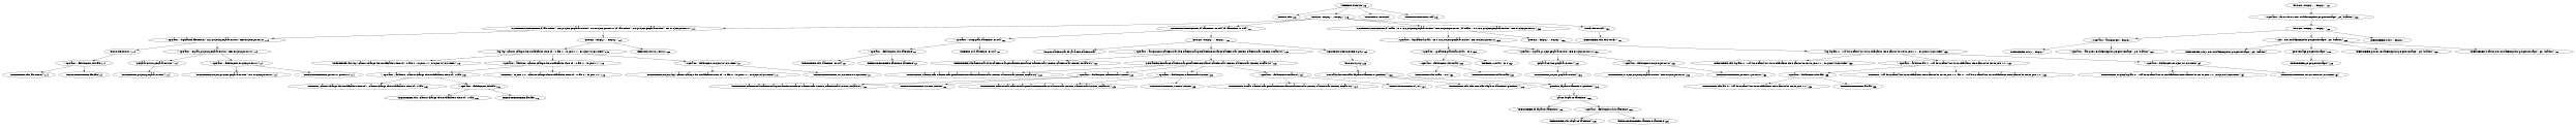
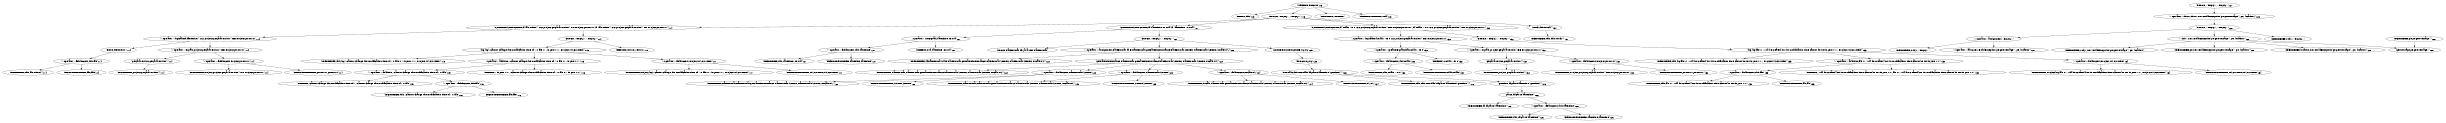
  digraph {
    n1 [label=<(METHOD,execute)<SUB>113</SUB>>]
    n2 [label=<(PARAM,this)<SUB>113</SUB>>]
    n3 [label=<(BLOCK,&lt;empty&gt;,&lt;empty&gt;)<SUB>113</SUB>>]
    n4 [label=<(MODIFIER,VIRTUAL)>]
    n5 [label=<(METHOD_RETURN,void)<SUB>113</SUB>>]
    n6 [label=<(CONTROL_STRUCTURE,if (file.exists() &amp;&amp; project.getJavaVersion() == Project.JAVA_1_1),if (file.exists() &amp;&amp; project.getJavaVersion() == Project.JAVA_1_1))<SUB>114</SUB>>]
    n7 [label=<(CONTROL_STRUCTURE,if (dateTime != null),if (dateTime != null))<SUB>121</SUB>>]
    n8 [label=<(CONTROL_STRUCTURE,if (millis &gt;= 0 &amp;&amp; project.getJavaVersion() == Project.JAVA_1_1),if (millis &gt;= 0 &amp;&amp; project.getJavaVersion() == Project.JAVA_1_1))<SUB>132</SUB>>]
    n9 [label=<(touch,this.touch())<SUB>137</SUB>>]
    n10 [label=<(&lt;operator&gt;.logicalAnd,file.exists() &amp;&amp; project.getJavaVersion() == Project.JAVA_1_1)<SUB>114</SUB>>]
    n11 [label=<(BLOCK,&lt;empty&gt;,&lt;empty&gt;)<SUB>114</SUB>>]
    n12 [label=<(&lt;operator&gt;.notEquals,dateTime != null)<SUB>121</SUB>>]
    n13 [label=<(BLOCK,&lt;empty&gt;,&lt;empty&gt;)<SUB>121</SUB>>]
    n14 [label=<(&lt;operator&gt;.logicalAnd,millis &gt;= 0 &amp;&amp; project.getJavaVersion() == Project.JAVA_1_1)<SUB>132</SUB>>]
    n15 [label=<(BLOCK,&lt;empty&gt;,&lt;empty&gt;)<SUB>132</SUB>>]
    n16 [label=<(IDENTIFIER,this,this.touch())<SUB>137</SUB>>]
    n17 [label=<(exists,file.exists())<SUB>114</SUB>>]
    n18 [label=<(&lt;operator&gt;.equals,project.getJavaVersion() == Project.JAVA_1_1)<SUB>114</SUB>>]
    n19 [label=<(log,log(&quot;Cannot change the modification time of &quot; + file + &quot; in JDK 1.1&quot;, Project.MSG_WARN))<SUB>115</SUB>>]
-   n20 [label=<(RETURN,return;,return;)<SUB>168</SUB>>]
+   n20 [label=<(RETURN,return;,return;)<SUB>118</SUB>>]
    n21 [label=<(&lt;operator&gt;.fieldAccess,this.file)<SUB>114</SUB>>]
    n22 [label=<(getJavaVersion,getJavaVersion())<SUB>114</SUB>>]
    n23 [label=<(&lt;operator&gt;.fieldAccess,Project.JAVA_1_1)<SUB>114</SUB>>]
    n24 [label=<(IDENTIFIER,this,file.exists())<SUB>114</SUB>>]
    n25 [label=<(FIELD_IDENTIFIER,file,file)<SUB>114</SUB>>]
    n26 [label=<(IDENTIFIER,project,getJavaVersion())<SUB>114</SUB>>]
    n27 [label=<(IDENTIFIER,Project,project.getJavaVersion() == Project.JAVA_1_1)<SUB>114</SUB>>]
    n28 [label=<(FIELD_IDENTIFIER,JAVA_1_1,JAVA_1_1)<SUB>114</SUB>>]
    n29 [label=<(IDENTIFIER,this,log(&quot;Cannot change the modification time of &quot; + file + &quot; in JDK 1.1&quot;, Project.MSG_WARN))<SUB>115</SUB>>]
    n30 [label=<(&lt;operator&gt;.addition,&quot;Cannot change the modification time of &quot; + file + &quot; in JDK 1.1&quot;)<SUB>115</SUB>>]
    n31 [label=<(&lt;operator&gt;.fieldAccess,Project.MSG_WARN)<SUB>117</SUB>>]
    n32 [label=<(&lt;operator&gt;.addition,&quot;Cannot change the modification time of &quot; + file)<SUB>115</SUB>>]
    n33 [label=<(LITERAL,&quot; in JDK 1.1&quot;,&quot;Cannot change the modification time of &quot; + file + &quot; in JDK 1.1&quot;)<SUB>116</SUB>>]
    n34 [label=<(IDENTIFIER,Project,log(&quot;Cannot change the modification time of &quot; + file + &quot; in JDK 1.1&quot;, Project.MSG_WARN))<SUB>117</SUB>>]
    n35 [label=<(FIELD_IDENTIFIER,MSG_WARN,MSG_WARN)<SUB>117</SUB>>]
    n36 [label=<(LITERAL,&quot;Cannot change the modification time of &quot;,&quot;Cannot change the modification time of &quot; + file)<SUB>115</SUB>>]
    n37 [label=<(&lt;operator&gt;.fieldAccess,this.file)<SUB>116</SUB>>]
    n38 [label=<(IDENTIFIER,this,&quot;Cannot change the modification time of &quot; + file)<SUB>116</SUB>>]
    n39 [label=<(FIELD_IDENTIFIER,file,file)<SUB>116</SUB>>]
    n40 [label=<(&lt;operator&gt;.fieldAccess,this.dateTime)<SUB>121</SUB>>]
    n41 [label=<(LITERAL,null,dateTime != null)<SUB>121</SUB>>]
    n42 [label=<(LOCAL,DateFormat df: java.text.DateFormat)>]
    n43 [label=<(&lt;operator&gt;.assignment,DateFormat df = DateFormat.getDateTimeInstance(DateFormat.SHORT, DateFormat.SHORT, Locale.US))<SUB>122</SUB>>]
    n44 [label=<(CONTROL_STRUCTURE,try,try)<SUB>125</SUB>>]
    n45 [label=<(IDENTIFIER,this,dateTime != null)<SUB>121</SUB>>]
    n46 [label=<(FIELD_IDENTIFIER,dateTime,dateTime)<SUB>121</SUB>>]
    n47 [label=<(IDENTIFIER,df,DateFormat df = DateFormat.getDateTimeInstance(DateFormat.SHORT, DateFormat.SHORT, Locale.US))<SUB>122</SUB>>]
    n48 [label=<(getDateTimeInstance,DateFormat.getDateTimeInstance(DateFormat.SHORT, DateFormat.SHORT, Locale.US))<SUB>122</SUB>>]
    n49 [label=<(BLOCK,try,try)<SUB>125</SUB>>]
    n50 [label=<(IDENTIFIER,DateFormat,DateFormat.getDateTimeInstance(DateFormat.SHORT, DateFormat.SHORT, Locale.US))<SUB>122</SUB>>]
    n51 [label=<(&lt;operator&gt;.fieldAccess,DateFormat.SHORT)<SUB>122</SUB>>]
    n52 [label=<(&lt;operator&gt;.fieldAccess,DateFormat.SHORT)<SUB>123</SUB>>]
    n53 [label=<(&lt;operator&gt;.fieldAccess,Locale.US)<SUB>124</SUB>>]
    n54 [label=<(IDENTIFIER,DateFormat,DateFormat.getDateTimeInstance(DateFormat.SHORT, DateFormat.SHORT, Locale.US))<SUB>122</SUB>>]
    n55 [label=<(FIELD_IDENTIFIER,SHORT,SHORT)<SUB>122</SUB>>]
    n56 [label=<(IDENTIFIER,DateFormat,DateFormat.getDateTimeInstance(DateFormat.SHORT, DateFormat.SHORT, Locale.US))<SUB>123</SUB>>]
    n57 [label=<(FIELD_IDENTIFIER,SHORT,SHORT)<SUB>123</SUB>>]
    n58 [label=<(IDENTIFIER,Locale,DateFormat.getDateTimeInstance(DateFormat.SHORT, DateFormat.SHORT, Locale.US))<SUB>124</SUB>>]
    n59 [label=<(FIELD_IDENTIFIER,US,US)<SUB>124</SUB>>]
    n60 [label=<(setMillis,this.setMillis(df.parse(dateTime).getTime()))<SUB>126</SUB>>]
    n61 [label=<(IDENTIFIER,this,this.setMillis(df.parse(dateTime).getTime()))<SUB>126</SUB>>]
    n62 [label=<(getTime,df.parse(dateTime).getTime())<SUB>126</SUB>>]
    n63 [label=<(parse,df.parse(dateTime))<SUB>126</SUB>>]
    n64 [label=<(IDENTIFIER,df,df.parse(dateTime))<SUB>126</SUB>>]
    n65 [label=<(&lt;operator&gt;.fieldAccess,this.dateTime)<SUB>126</SUB>>]
    n66 [label=<(IDENTIFIER,this,df.parse(dateTime))<SUB>126</SUB>>]
    n67 [label=<(FIELD_IDENTIFIER,dateTime,dateTime)<SUB>126</SUB>>]
    n68 [label=<(BLOCK,&lt;empty&gt;,&lt;empty&gt;)<SUB>127</SUB>>]
    n69 [label=<(&lt;operator&gt;.throw,throw new BuildException(pe.getMessage(), pe, location);)<SUB>128</SUB>>]
    n70 [label=<(BLOCK,&lt;empty&gt;,&lt;empty&gt;)<SUB>128</SUB>>]
    n71 [label=<(&lt;operator&gt;.assignment,&lt;empty&gt;)>]
    n72 [label=<(&lt;init&gt;,new BuildException(pe.getMessage(), pe, location))<SUB>128</SUB>>]
    n73 [label=<(IDENTIFIER,$obj1,&lt;empty&gt;)>]
    n74 [label=<(IDENTIFIER,$obj1,&lt;empty&gt;)>]
    n75 [label=<(&lt;operator&gt;.alloc,new BuildException(pe.getMessage(), pe, location))<SUB>128</SUB>>]
    n76 [label=<(IDENTIFIER,$obj1,new BuildException(pe.getMessage(), pe, location))>]
    n77 [label=<(getMessage,pe.getMessage())<SUB>128</SUB>>]
    n78 [label=<(IDENTIFIER,pe,new BuildException(pe.getMessage(), pe, location))<SUB>128</SUB>>]
    n79 [label=<(IDENTIFIER,location,new BuildException(pe.getMessage(), pe, location))<SUB>128</SUB>>]
    n80 [label=<(IDENTIFIER,pe,pe.getMessage())<SUB>128</SUB>>]
    n81 [label=<(&lt;operator&gt;.greaterEqualsThan,millis &gt;= 0)<SUB>132</SUB>>]
    n82 [label=<(&lt;operator&gt;.equals,project.getJavaVersion() == Project.JAVA_1_1)<SUB>132</SUB>>]
    n83 [label=<(log,log(file + &quot; will be created but its modification time cannot be set in JDK 1.1&quot;, Project.MSG_WARN))<SUB>133</SUB>>]
    n84 [label=<(&lt;operator&gt;.fieldAccess,this.millis)<SUB>132</SUB>>]
    n85 [label=<(LITERAL,0,millis &gt;= 0)<SUB>132</SUB>>]
    n86 [label=<(getJavaVersion,getJavaVersion())<SUB>132</SUB>>]
    n87 [label=<(&lt;operator&gt;.fieldAccess,Project.JAVA_1_1)<SUB>132</SUB>>]
    n88 [label=<(IDENTIFIER,this,millis &gt;= 0)<SUB>132</SUB>>]
    n89 [label=<(FIELD_IDENTIFIER,millis,millis)<SUB>132</SUB>>]
    n90 [label=<(IDENTIFIER,project,getJavaVersion())<SUB>132</SUB>>]
    n91 [label=<(IDENTIFIER,Project,project.getJavaVersion() == Project.JAVA_1_1)<SUB>132</SUB>>]
    n92 [label=<(FIELD_IDENTIFIER,JAVA_1_1,JAVA_1_1)<SUB>132</SUB>>]
    n93 [label=<(IDENTIFIER,this,log(file + &quot; will be created but its modification time cannot be set in JDK 1.1&quot;, Project.MSG_WARN))<SUB>133</SUB>>]
    n94 [label=<(&lt;operator&gt;.addition,file + &quot; will be created but its modification time cannot be set in JDK 1.1&quot;)<SUB>133</SUB>>]
    n95 [label=<(&lt;operator&gt;.fieldAccess,Project.MSG_WARN)<SUB>134</SUB>>]
    n96 [label=<(&lt;operator&gt;.fieldAccess,this.file)<SUB>133</SUB>>]
    n97 [label=<(LITERAL,&quot; will be created but its modification time cannot be set in JDK 1.1&quot;,file + &quot; will be created but its modification time cannot be set in JDK 1.1&quot;)<SUB>133</SUB>>]
    n98 [label=<(IDENTIFIER,Project,log(file + &quot; will be created but its modification time cannot be set in JDK 1.1&quot;, Project.MSG_WARN))<SUB>134</SUB>>]
    n99 [label=<(FIELD_IDENTIFIER,MSG_WARN,MSG_WARN)<SUB>134</SUB>>]
    n100 [label=<(IDENTIFIER,this,file + &quot; will be created but its modification time cannot be set in JDK 1.1&quot;)<SUB>133</SUB>>]
    n101 [label=<(FIELD_IDENTIFIER,file,file)<SUB>133</SUB>>]
    n1 -> n2
    n1 -> n3
    n1 -> n4
    n1 -> n5
    n3 -> n6
    n3 -> n7
    n3 -> n8
    n3 -> n9
    n6 -> n10
    n6 -> n11
    n7 -> n12
    n7 -> n13
    n8 -> n14
    n8 -> n15
    n9 -> n16
    n10 -> n17
    n10 -> n18
    n11 -> n19
    n11 -> n20
    n12 -> n40
    n12 -> n41
    n13 -> n42
    n13 -> n43
    n13 -> n44
    n14 -> n81
    n14 -> n82
    n15 -> n83
    n17 -> n21
    n18 -> n22
    n18 -> n23
    n19 -> n29
    n19 -> n30
    n19 -> n31
    n21 -> n24
    n21 -> n25
    n22 -> n26
    n23 -> n27
    n23 -> n28
    n30 -> n32
    n30 -> n33
    n31 -> n34
    n31 -> n35
    n32 -> n36
    n32 -> n37
    n37 -> n38
    n37 -> n39
    n40 -> n45
    n40 -> n46
    n43 -> n47
    n43 -> n48
    n44 -> n49
    n48 -> n50
    n48 -> n51
    n48 -> n52
    n48 -> n53
    n49 -> n60
    n51 -> n54
    n51 -> n55
    n52 -> n56
    n52 -> n57
    n53 -> n58
    n53 -> n59
    n60 -> n61
    n60 -> n62
    n62 -> n63
    n63 -> n64
    n63 -> n65
    n65 -> n66
    n65 -> n67
    n68 -> n69
    n69 -> n70
    n70 -> n71
    n70 -> n72
    n70 -> n73
    n71 -> n74
    n71 -> n75
    n72 -> n76
    n72 -> n77
    n72 -> n78
    n72 -> n79
-   n77 -> n80
+   n80 -> n77
    n81 -> n84
    n81 -> n85
    n82 -> n86
    n82 -> n87
    n83 -> n93
    n83 -> n94
    n83 -> n95
    n84 -> n88
    n84 -> n89
    n86 -> n90
    n87 -> n91
    n87 -> n92
    n94 -> n96
    n94 -> n97
    n95 -> n98
    n95 -> n99
    n96 -> n100
    n96 -> n101
  }
